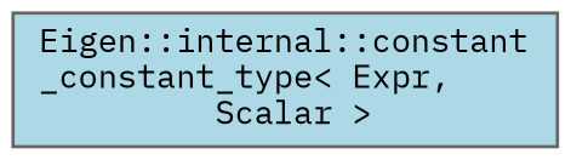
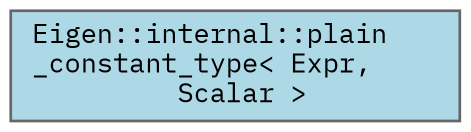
  digraph {
    rankdir=LR
    fontname="IBM Plex Mono"
-   n1 [color=grey40 fillcolor=lightblue fontname="IBM Plex Mono" fontsize=10 height=0.2 label="Eigen::internal::constant\l_constant_type\< Expr,\l Scalar \>" shape=box style=filled width=0.4]
+   n1 [color=grey40 fillcolor=lightblue fontname="IBM Plex Mono" fontsize=10 height=0.2 label="Eigen::internal::plain\l_constant_type\< Expr,\l Scalar \>" shape=box style=filled width=0.4]
  }
